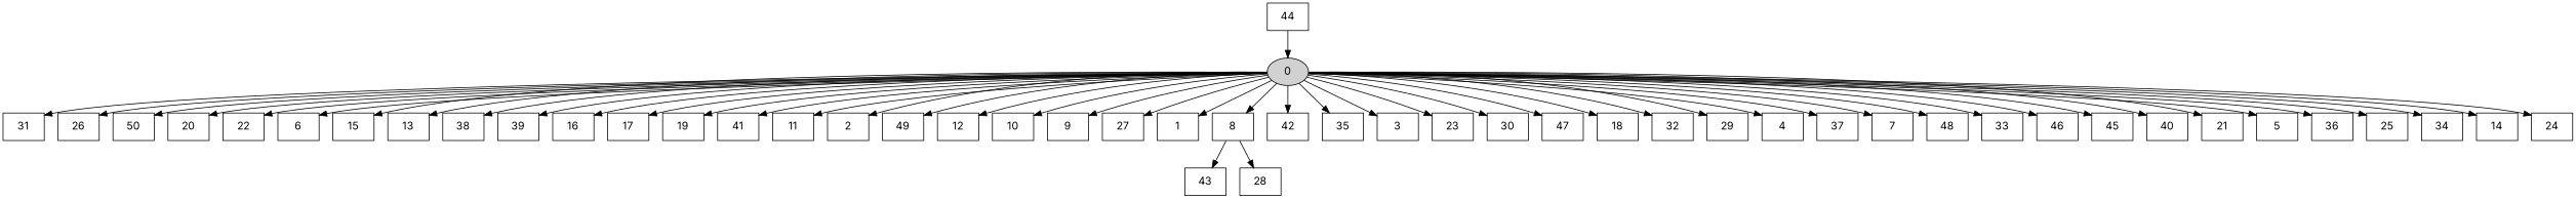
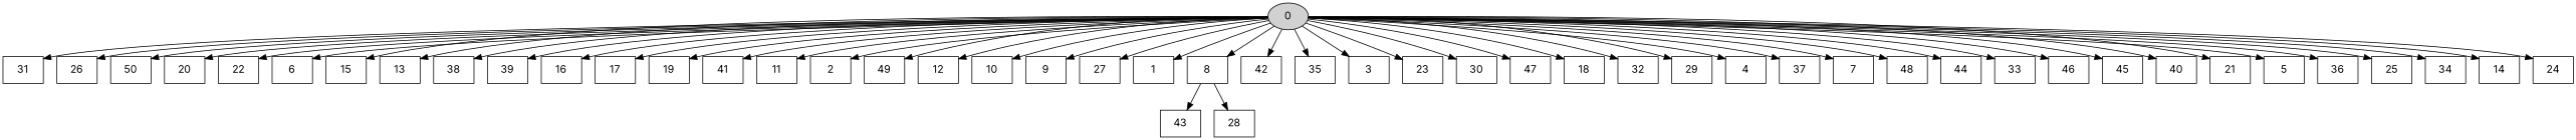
  digraph {
    fontname=Inter
    node [fillcolor=white fontname=Inter style=filled shape=box]
    edge [fontname=Inter]
    0 [fillcolor=grey82 shape=""]
    n2 [label="31\n"]
    n3 [label="26\n"]
    n4 [label="50\n"]
    n5 [label="20\n"]
    n6 [label="22\n"]
    n7 [label="6\n"]
    n8 [label="15\n"]
    n9 [label="13\n"]
    n10 [label="38\n"]
    n11 [label="39\n"]
    n12 [label="16\n"]
    n13 [label="17\n"]
    n14 [label="19\n"]
    n15 [label="41\n"]
    n16 [label="11\n"]
    n17 [label="2\n"]
    n18 [label="49\n"]
    n19 [label="12\n"]
    n20 [label="10\n"]
    n21 [label="9\n"]
    n22 [label="27\n"]
    n23 [label="1\n"]
    n24 [label="8\n"]
    n25 [label="42\n"]
    n26 [label="35\n"]
    n27 [label="3\n"]
    n28 [label="23\n"]
    n29 [label="30\n"]
    n30 [label="47\n"]
    n31 [label="18\n"]
    n32 [label="32\n"]
    n33 [label="29\n"]
    n34 [label="4\n"]
    n35 [label="37\n"]
    n36 [label="7\n"]
    n37 [label="48\n"]
    n38 [label="44\n"]
    n39 [label="33\n"]
    n40 [label="46\n"]
    n41 [label="45\n"]
    n42 [label="40\n"]
    n43 [label="21\n"]
    n44 [label="5\n"]
    n45 [label="36\n"]
    n46 [label="25\n"]
    n47 [label="34\n"]
    n48 [label="14\n"]
    n49 [label="24\n"]
    n50 [label="43\n"]
    n51 [label="28\n"]
    0 -> n2
    0 -> n3
    0 -> n4
    0 -> n5
    0 -> n6
    0 -> n7
    0 -> n8
    0 -> n9
    0 -> n10
    0 -> n11
    0 -> n12
    0 -> n13
    0 -> n14
    0 -> n15
    0 -> n16
    0 -> n17
    0 -> n18
    0 -> n19
    0 -> n20
    0 -> n21
    0 -> n22
    0 -> n23
    0 -> n24
    0 -> n25
    0 -> n26
    0 -> n27
    0 -> n28
    0 -> n29
    0 -> n30
    0 -> n31
    0 -> n32
    0 -> n33
    0 -> n34
    0 -> n35
    0 -> n36
    0 -> n37
-   n38 -> 0
+   0 -> n38
    0 -> n39
    0 -> n40
    0 -> n41
    0 -> n42
    0 -> n43
    0 -> n44
    0 -> n45
    0 -> n46
    0 -> n47
    0 -> n48
    0 -> n49
    n24 -> n50
    n24 -> n51
  }
